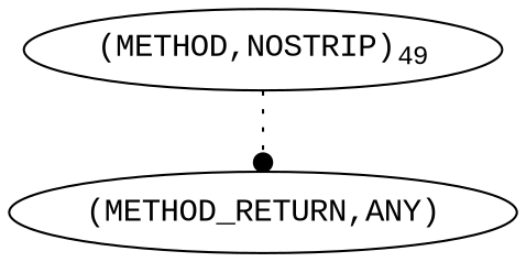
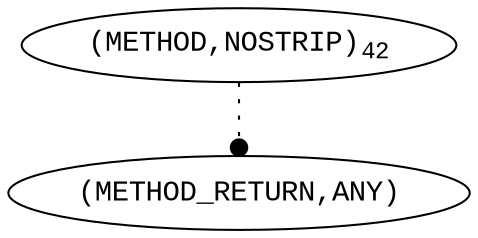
  digraph {
    fontname="Liberation Mono"
    node [fontname="Liberation Mono"]
-   n1 [label=<(METHOD,NOSTRIP)<SUB>49</SUB>>]
+   n1 [label=<(METHOD,NOSTRIP)<SUB>42</SUB>>]
    n2 [label=<(METHOD_RETURN,ANY)>]
    n1 -> n2 [style=dotted arrowhead=dot fontname="Liberation Mono"]
  }
